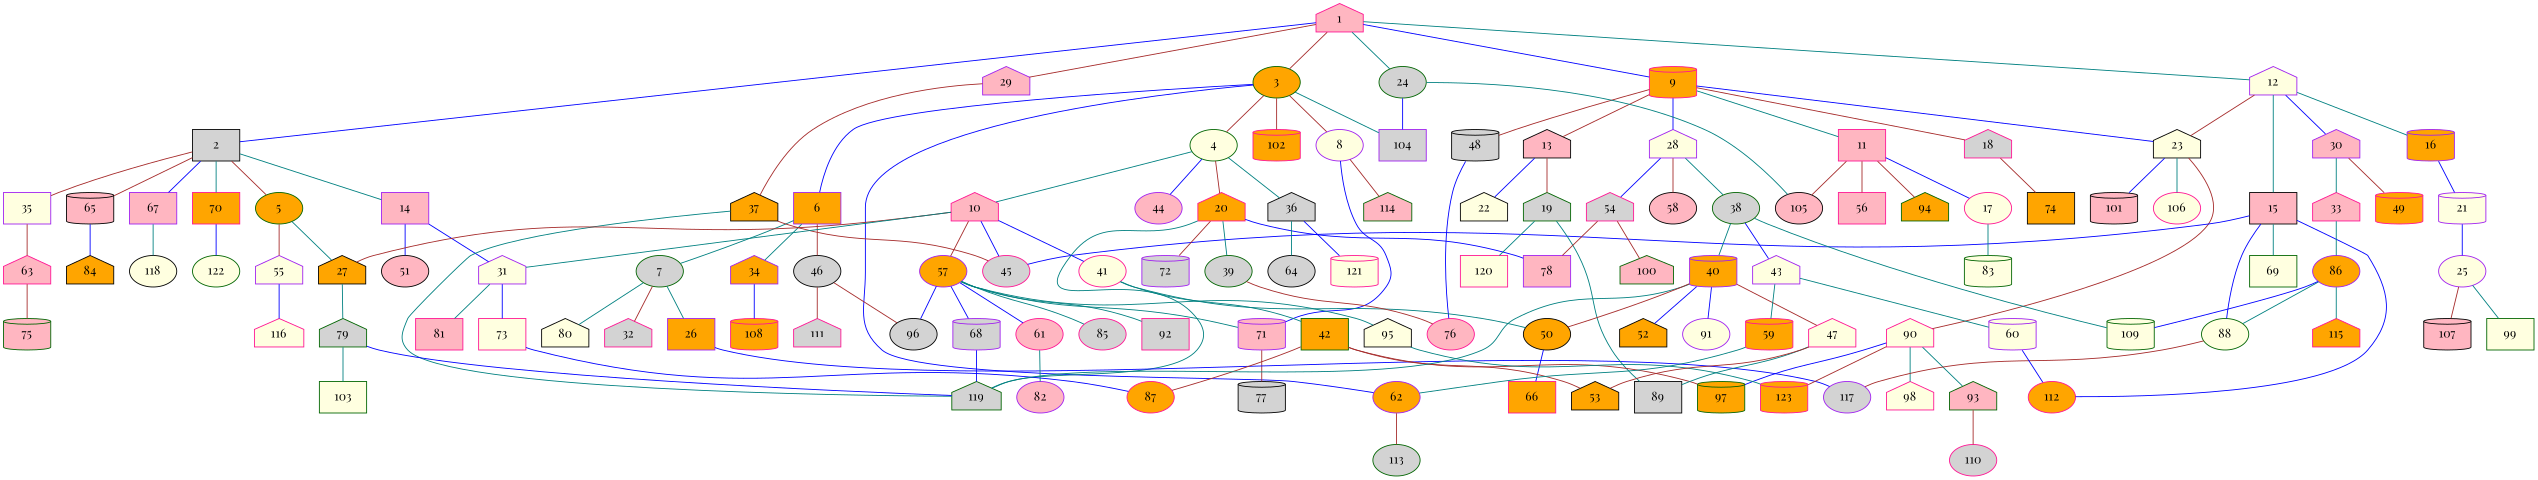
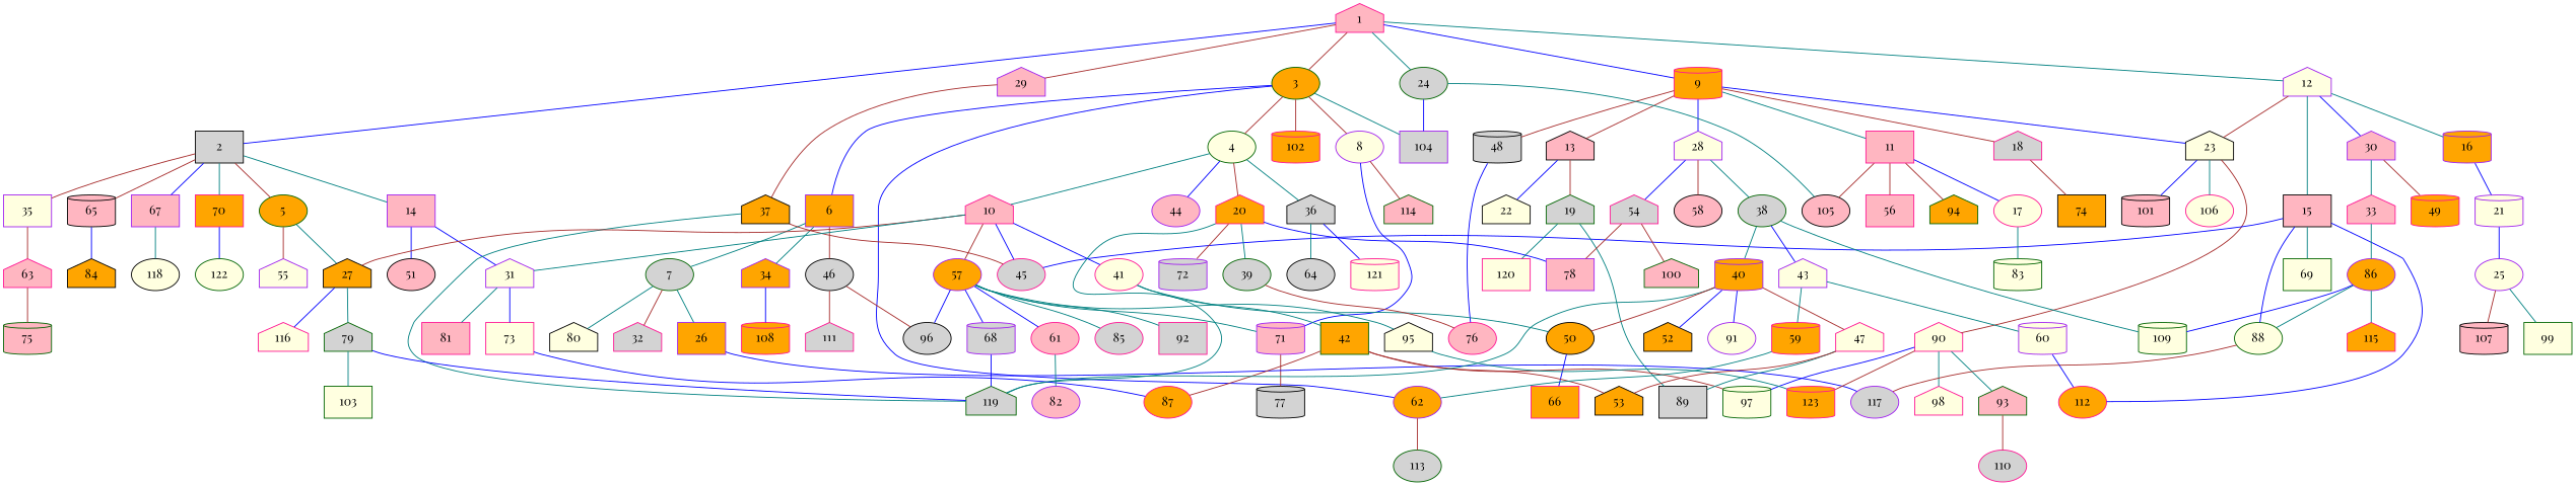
  graph {
    fontname="Playfair Display"
    node [color=deeppink fillcolor=lightyellow fontname="Playfair Display" shape=house style=filled]
    edge [color=teal fontname="Playfair Display"]
    1 [fillcolor=lightpink]
    2 [color=black fillcolor=lightgrey shape=box]
    3 [color=darkgreen fillcolor=orange shape=ellipse]
    9 [fillcolor=orange shape=cylinder]
    12 [color=purple]
    24 [color=darkgreen fillcolor=lightgrey shape=ellipse]
    29 [color=purple fillcolor=lightpink]
    5 [color=darkgreen fillcolor=orange shape=ellipse]
    14 [color=purple fillcolor=lightpink shape=box]
    35 [color=purple shape=box]
    65 [color=black fillcolor=lightpink shape=cylinder]
    67 [color=purple fillcolor=lightpink shape=box]
    70 [fillcolor=orange shape=box]
    4 [color=darkgreen shape=ellipse]
    6 [color=purple fillcolor=orange shape=box]
    8 [color=purple shape=ellipse]
    62 [color=purple fillcolor=orange shape=ellipse]
    102 [fillcolor=orange shape=cylinder]
    104 [color=purple fillcolor=lightgrey shape=box]
    11 [fillcolor=lightpink shape=box]
    13 [color=black fillcolor=lightpink]
    18 [fillcolor=lightgrey]
    23 [color=black]
    28 [color=purple]
    48 [color=black fillcolor=lightgrey shape=cylinder]
    15 [color=black fillcolor=lightpink shape=box]
    16 [color=purple fillcolor=orange shape=cylinder]
    30 [color=purple fillcolor=lightpink]
    105 [color=black fillcolor=lightpink shape=ellipse]
    37 [color=black fillcolor=orange]
    27 [color=black fillcolor=orange]
    55 [color=purple]
    31 [color=purple]
    51 [color=black fillcolor=lightpink shape=ellipse]
    63 [fillcolor=lightpink]
    84 [color=black fillcolor=orange]
    118 [color=black shape=ellipse]
    122 [color=darkgreen shape=ellipse]
    10 [fillcolor=lightpink]
    20 [fillcolor=orange]
    36 [color=black fillcolor=lightgrey]
    44 [color=purple fillcolor=lightpink shape=ellipse]
    7 [color=darkgreen fillcolor=lightgrey shape=ellipse]
    34 [color=purple fillcolor=orange]
    46 [color=black fillcolor=lightgrey shape=ellipse]
    71 [color=purple fillcolor=lightpink shape=cylinder]
    114 [color=darkgreen fillcolor=lightpink]
    113 [color=darkgreen fillcolor=lightgrey shape=ellipse]
    41 [shape=ellipse]
    45 [fillcolor=lightgrey shape=ellipse]
    57 [color=purple fillcolor=orange shape=ellipse]
    39 [color=darkgreen fillcolor=lightgrey shape=ellipse]
    72 [color=purple fillcolor=lightgrey shape=cylinder]
    78 [color=purple fillcolor=lightpink shape=box]
    119 [color=darkgreen fillcolor=lightgrey]
    64 [color=black fillcolor=lightgrey shape=ellipse]
    121 [shape=cylinder]
    79 [color=darkgreen fillcolor=lightgrey]
    116
    26 [color=purple fillcolor=orange shape=box]
    32 [fillcolor=lightgrey]
    80 [color=black]
    108 [fillcolor=orange shape=cylinder]
    96 [color=black fillcolor=lightgrey shape=ellipse]
    111 [fillcolor=lightgrey]
    117 [color=purple fillcolor=lightgrey shape=ellipse]
    77 [color=black fillcolor=lightgrey shape=cylinder]
    17 [shape=ellipse]
    56 [fillcolor=lightpink shape=box]
    94 [color=darkgreen fillcolor=orange]
    19 [color=darkgreen fillcolor=lightgrey]
    22 [color=black]
    74 [color=black fillcolor=orange shape=box]
    90
    101 [color=black fillcolor=lightpink shape=cylinder]
    106 [shape=ellipse]
    38 [color=darkgreen fillcolor=lightgrey shape=ellipse]
    54 [fillcolor=lightgrey]
    58 [color=black fillcolor=lightpink shape=ellipse]
    76 [fillcolor=lightpink shape=ellipse]
    73 [shape=box]
    81 [fillcolor=lightpink shape=box]
    50 [color=black fillcolor=orange shape=ellipse]
    42 [color=darkgreen fillcolor=orange shape=box]
    61 [fillcolor=lightpink shape=ellipse]
    68 [color=purple fillcolor=lightgrey shape=cylinder]
    85 [fillcolor=lightgrey shape=ellipse]
    92 [fillcolor=lightgrey shape=box]
    95 [color=black]
    83 [color=darkgreen shape=cylinder]
    69 [color=darkgreen shape=box]
    88 [color=darkgreen shape=ellipse]
    112 [fillcolor=orange shape=ellipse]
    21 [color=purple shape=cylinder]
    33 [fillcolor=lightpink]
    49 [fillcolor=orange shape=cylinder]
    89 [color=black fillcolor=lightgrey shape=box]
    120 [shape=box]
    25 [color=purple shape=ellipse]
    99 [color=darkgreen shape=box]
    107 [color=black fillcolor=lightpink shape=cylinder]
-   97 [color=darkgreen fillcolor=orange shape=cylinder]
+   97 [color=darkgreen shape=cylinder]
    93 [color=darkgreen fillcolor=lightpink]
    98
    123 [fillcolor=orange shape=cylinder]
    103 [color=darkgreen shape=box]
    40 [color=purple fillcolor=orange shape=cylinder]
    43 [color=purple]
    109 [color=darkgreen shape=cylinder]
    100 [color=darkgreen fillcolor=lightpink]
    86 [color=purple fillcolor=orange shape=ellipse]
    87 [fillcolor=orange shape=ellipse]
    115 [fillcolor=orange]
    75 [color=darkgreen fillcolor=lightpink shape=cylinder]
    47
    52 [color=black fillcolor=orange]
    91 [color=purple shape=ellipse]
    59 [fillcolor=orange shape=cylinder]
    60 [color=purple shape=cylinder]
    53 [color=black fillcolor=orange]
    66 [fillcolor=orange shape=box]
    82 [color=purple fillcolor=lightpink shape=ellipse]
    110 [fillcolor=lightgrey shape=ellipse]
    1 -- 2 [color=blue]
    1 -- 3 [color=brown]
    1 -- 9 [color=blue]
    1 -- 12
    1 -- 24
    1 -- 29 [color=brown]
    2 -- 5 [color=brown]
    2 -- 14
    2 -- 35 [color=brown]
    2 -- 65 [color=brown]
    2 -- 67 [color=blue]
    2 -- 70
    3 -- 4 [color=brown]
    3 -- 6 [color=blue]
    3 -- 8 [color=brown]
    3 -- 62 [color=blue]
    3 -- 102 [color=brown]
    3 -- 104
    9 -- 11
    9 -- 13 [color=brown]
    9 -- 18 [color=brown]
    9 -- 23 [color=blue]
    9 -- 28 [color=blue]
    9 -- 48 [color=brown]
    12 -- 23 [color=brown]
    12 -- 15
    12 -- 16
    12 -- 30 [color=blue]
    24 -- 104 [color=blue]
    24 -- 105
    29 -- 37 [color=brown]
    5 -- 27
    5 -- 55 [color=brown]
    14 -- 31 [color=blue]
    14 -- 51 [color=blue]
    35 -- 63 [color=brown]
    65 -- 84 [color=blue]
    67 -- 118
    70 -- 122 [color=blue]
    4 -- 10
    4 -- 20 [color=brown]
    4 -- 36
    4 -- 44 [color=blue]
    6 -- 7
    6 -- 34
    6 -- 46 [color=brown]
    8 -- 71 [color=blue]
    8 -- 114 [color=brown]
    62 -- 113 [color=brown]
    11 -- 105 [color=brown]
    11 -- 17 [color=blue]
    11 -- 56 [color=brown]
    11 -- 94 [color=brown]
    13 -- 19 [color=brown]
    13 -- 22 [color=blue]
    18 -- 74 [color=brown]
    23 -- 90 [color=brown]
    23 -- 101 [color=blue]
    23 -- 106
    28 -- 38
    28 -- 54 [color=blue]
    28 -- 58 [color=brown]
    48 -- 76 [color=blue]
    15 -- 45 [color=blue]
    15 -- 69
    15 -- 88 [color=blue]
    15 -- 112 [color=blue]
    16 -- 21 [color=blue]
    30 -- 33
    30 -- 49 [color=brown]
    37 -- 45 [color=brown]
    37 -- 119
    27 -- 79
-   55 -- 116 [color=blue]
+   27 -- 116 [color=blue]
    31 -- 73 [color=blue]
    31 -- 81
    63 -- 75 [color=brown]
    10 -- 27 [color=brown]
    10 -- 31
    10 -- 41 [color=blue]
    10 -- 45 [color=blue]
    10 -- 57 [color=brown]
    20 -- 39
    20 -- 72 [color=brown]
    20 -- 78 [color=blue]
    20 -- 119
    36 -- 64
    36 -- 121 [color=blue]
    7 -- 26
    7 -- 32 [color=brown]
    7 -- 80
    34 -- 108 [color=blue]
    46 -- 96 [color=brown]
    46 -- 111 [color=brown]
    71 -- 77 [color=brown]
    41 -- 50
    41 -- 42
    57 -- 71
    57 -- 96 [color=blue]
    57 -- 61 [color=blue]
    57 -- 68 [color=blue]
    57 -- 85
    57 -- 92
    57 -- 95
    39 -- 76 [color=brown]
    79 -- 119 [color=blue]
    79 -- 103
    26 -- 117 [color=blue]
    17 -- 83
    19 -- 89
    19 -- 120
    90 -- 97 [color=blue]
    90 -- 93
    90 -- 98
    90 -- 123 [color=brown]
    38 -- 40
    38 -- 43 [color=blue]
    38 -- 109
    54 -- 78 [color=brown]
    54 -- 100 [color=brown]
    73 -- 87 [color=blue]
    50 -- 66 [color=blue]
    42 -- 97 [color=brown]
    42 -- 87 [color=brown]
    42 -- 53 [color=brown]
    61 -- 82
    68 -- 119 [color=blue]
    95 -- 123
    88 -- 117 [color=brown]
    21 -- 25 [color=blue]
    33 -- 86
    25 -- 99
    25 -- 107 [color=brown]
    93 -- 110 [color=brown]
    40 -- 119
    40 -- 50 [color=brown]
    40 -- 47 [color=brown]
    40 -- 52 [color=blue]
    40 -- 91 [color=blue]
    43 -- 59
    43 -- 60
    86 -- 88
    86 -- 109 [color=blue]
    86 -- 115
    47 -- 89
    47 -- 53 [color=brown]
    59 -- 62
    60 -- 112 [color=blue]
  }
